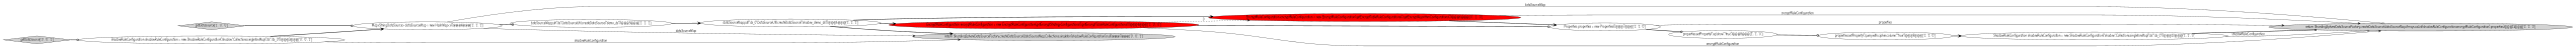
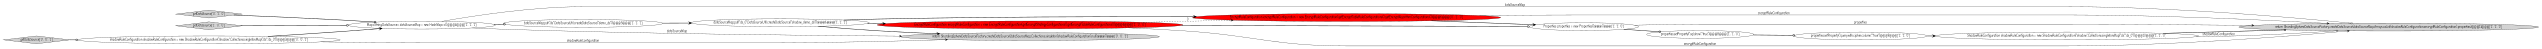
  digraph {
    rankdir=LR
    fontname="Comic Neue"
    node [fillcolor=white shape=ellipse style=filled fontname="Comic Neue"]
    edge [style=bold arrowhead=vee fontname="Comic Neue"]
    n1 [label="dataSourceMap.put(\"ds\",DataSourceUtil.createDataSource(\"demo_ds\"))@@@5@@@['1', '1', '1']"]
    n2 [label="dataSourceMap.put(\"ds_0\",DataSourceUtil.createDataSource(\"shadow_demo_ds\"))@@@6@@@['1', '1', '1']"]
    n3 [fillcolor=lightgray label="return ShardingSphereDataSourceFactory.createDataSource(dataSourceMap,Collections.singleton(shadowRuleConfiguration),null)@@@7@@@['0', '0', '1']"]
    n4 [label="properties.setProperty(\"query.with.cipher.column\",\"true\")@@@9@@@['1', '1', '0']"]
    n5 [label="ShadowRuleConfiguration shadowRuleConfiguration = new ShadowRuleConfiguration(\"shadow\",Collections.singletonMap(\"ds\",\"ds_0\"))@@@10@@@['1', '1', '0']"]
    n6 [fillcolor=red label="EncryptRuleConfiguration encryptRuleConfiguration = new EncryptRuleConfiguration(getEncryptStrategyConfigurations(),getEncryptTableRuleConfigurations())@@@6@@@['1', '0', '0']"]
    n7 [fillcolor=lightgray label="return ShardingSphereDataSourceFactory.createDataSource(dataSourceMap,Arrays.asList(shadowRuleConfiguration,encryptRuleConfiguration),properties)@@@11@@@['1', '1', '0']"]
    n8 [label="Properties properties = new Properties()@@@7@@@['1', '1', '0']"]
    n9 [fillcolor=red label="EncryptRuleConfiguration encryptRuleConfiguration = new EncryptRuleConfiguration(getEncryptTableRuleConfigurations(),getEncryptAlgorithmConfigurations())@@@6@@@['0', '1', '0']"]
    n10 [label="properties.setProperty(\"sql.show\",\"true\")@@@8@@@['1', '1', '0']"]
    n11 [label="Map<String,DataSource> dataSourceMap = new HashMap<>()@@@4@@@['1', '1', '1']"]
    n12 [label="ShadowRuleConfiguration shadowRuleConfiguration = new ShadowRuleConfiguration(\"shadow\",Collections.singletonMap(\"ds\",\"ds_0\"))@@@3@@@['0', '0', '1']"]
    n13 [fillcolor=lightgray label="getDataSource['0', '0', '1']" shape=diamond]
    n14 [fillcolor=lightgray label="getDataSource['1', '0', '0']" shape=diamond]
+   n15 [fillcolor=lightgray label="getDataSource['0', '1', '0']" shape=diamond]
    n1 -> n2
    n2 -> n3
    n2 -> n6
    n2 -> n9
    n4 -> n5
    n5 -> n7 [label=shadowRuleConfiguration style=solid arrowhead=odot]
    n5 -> n7 [arrowhead=odot]
    n6 -> n7 [label=encryptRuleConfiguration style=solid]
    n6 -> n8 [arrowhead=odot]
    n6 -> n9 [label=0 style=dashed]
    n8 -> n7 [label=properties style=solid]
    n8 -> n10 [arrowhead=odot]
    n9 -> n7 [label=encryptRuleConfiguration style=solid]
    n9 -> n8
    n10 -> n4 [arrowhead=odot]
    n11 -> n1 [arrowhead=odot]
    n11 -> n3 [label=dataSourceMap style=solid]
    n11 -> n7 [label=dataSourceMap style=solid arrowhead=odot]
    n12 -> n3 [label=shadowRuleConfiguration style=solid]
    n12 -> n11
    n13 -> n12 [arrowhead=odot]
    n14 -> n11 [arrowhead=odot]
+   n15 -> n11 [arrowhead=odot]
  }
